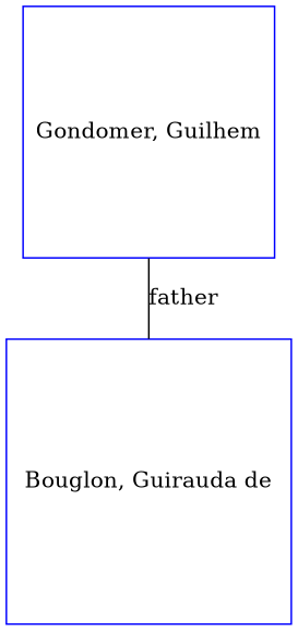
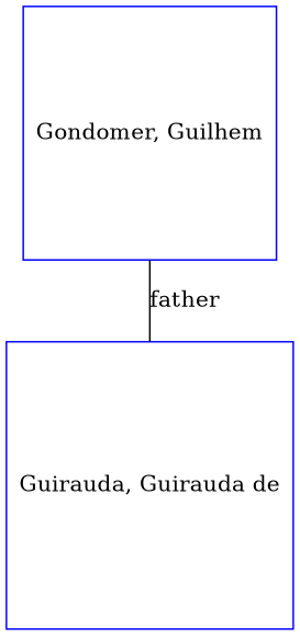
  digraph {
    node [color=blue regular=1 shape=box]
    n1 [label="Gondomer, Guilhem"]
-   n2 [label="Bouglon, Guirauda de"]
+   n2 [label="Guirauda, Guirauda de"]
    n1 -> n2 [arrowsize=0.0 dir=none label=father]
  }
